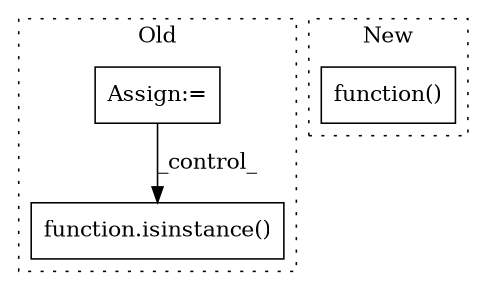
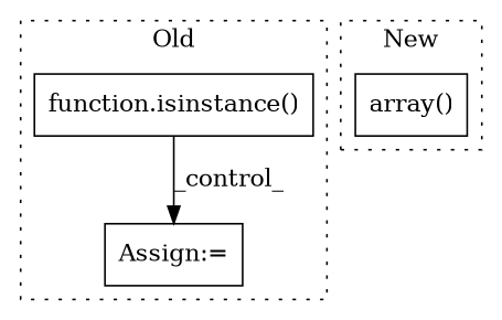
  digraph {
    node [a=75 shape=box]
    n1 [l="11,1" label="function.isinstance()" s="4446,4473"]
    n2 [a=68 l=3 label="Assign:=" s=4495]
-   n3 [l="9,1" label="function()" s="5296,5311"]
+   n3 [l="9,1" label="array()" s="5296,5311"]
    subgraph cluster_1 {
      label=Old
      style=dotted
      n1
      n2
    }
    subgraph cluster_2 {
      label=New
      style=dotted
      n3
    }
-   n2 -> n1 [label=_control_]
+   n1 -> n2 [label=_control_]
  }
